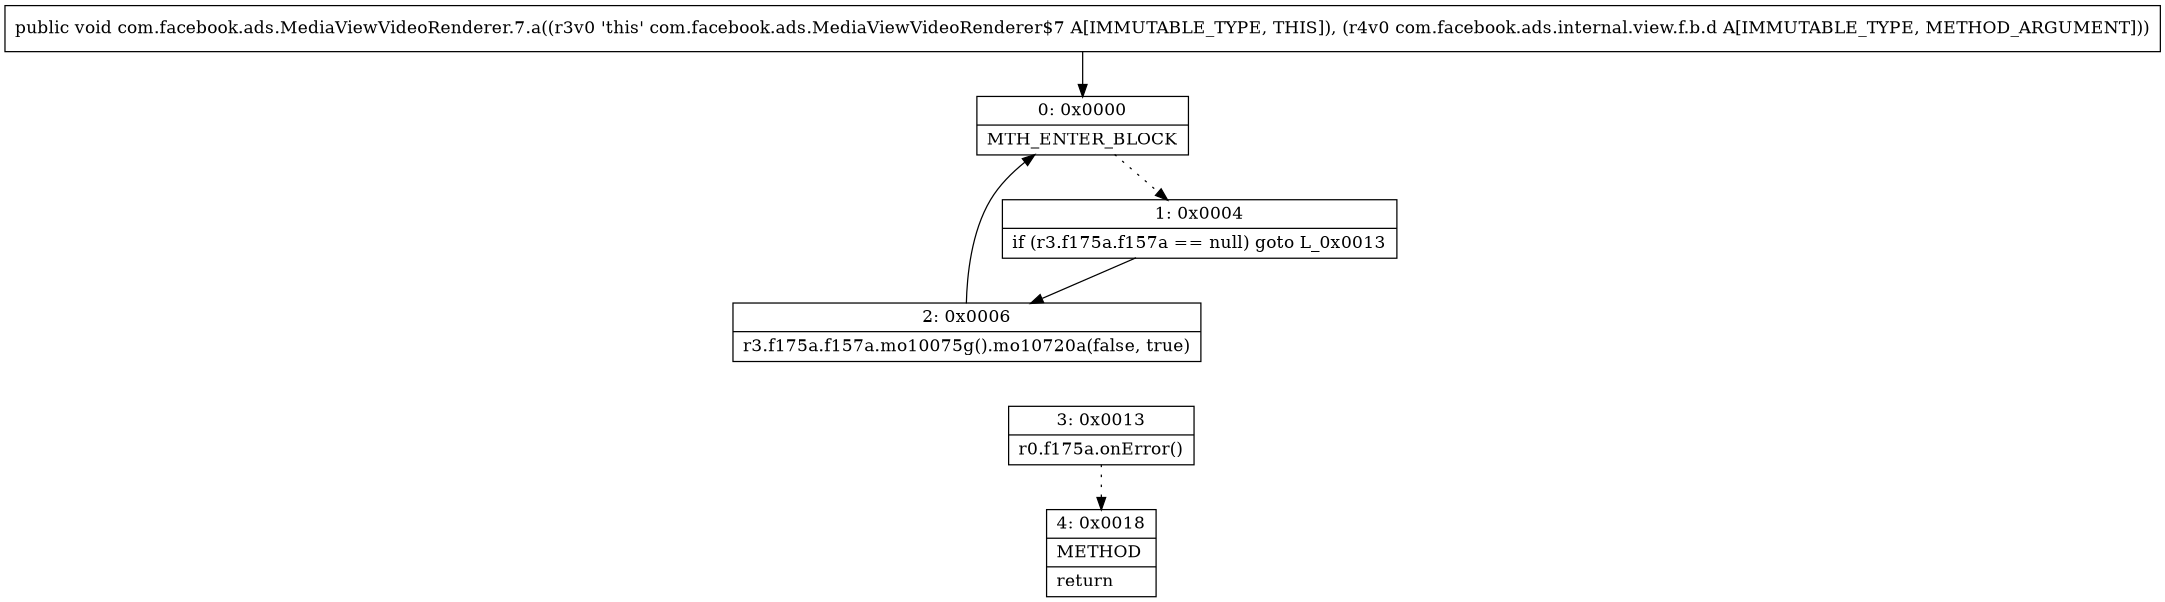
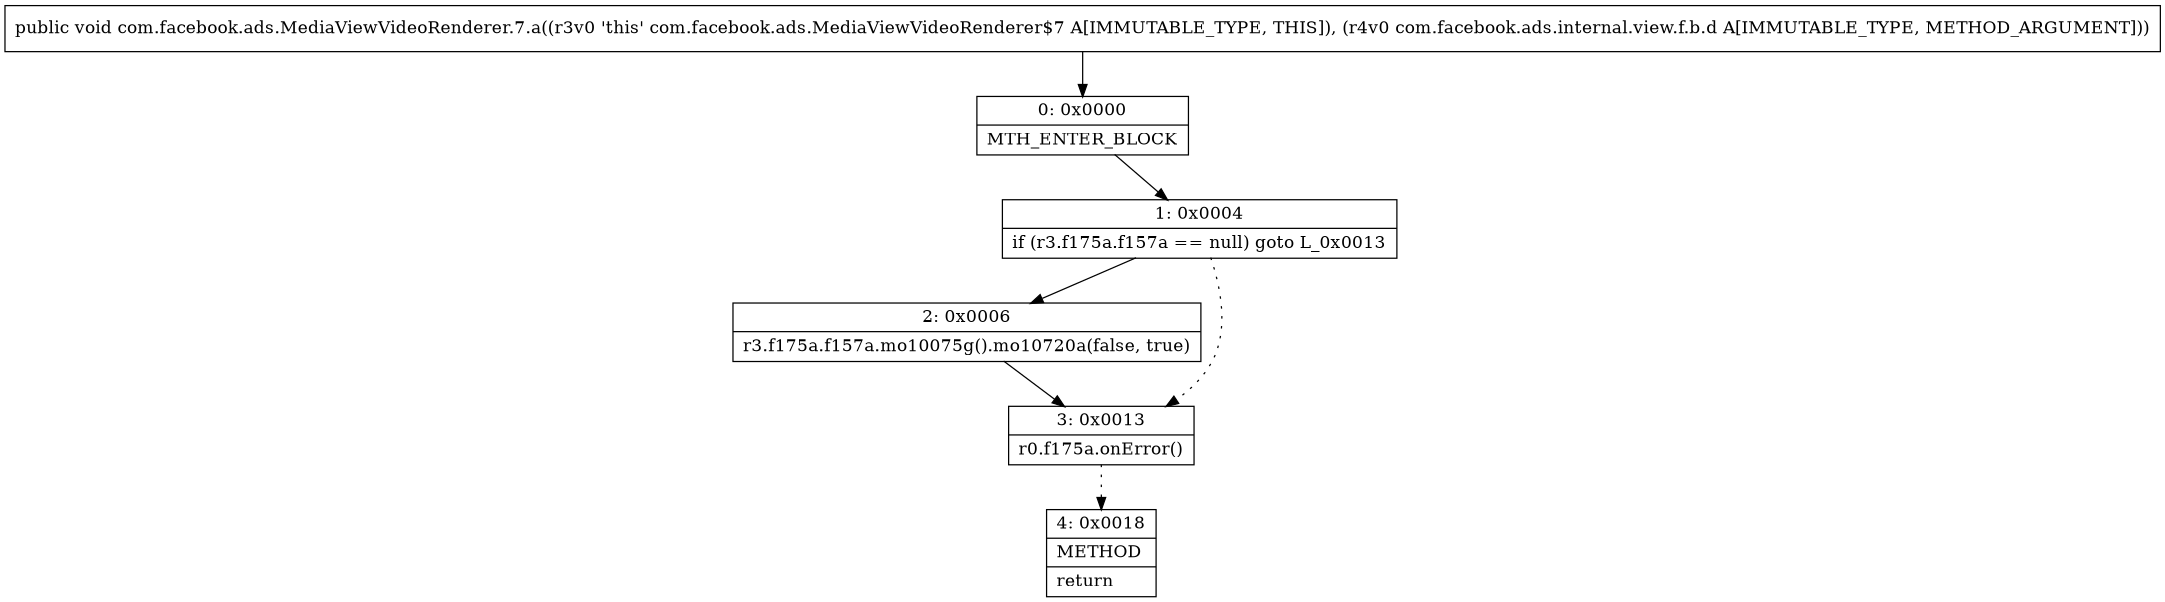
  digraph {
    node [shape=record]
    edge [style=dotted]
    n1 [label="{0\:\ 0x0000|MTH_ENTER_BLOCK\l}"]
    n2 [label="{1\:\ 0x0004|if (r3.f175a.f157a == null) goto L_0x0013\l}"]
    n3 [label="{2\:\ 0x0006|r3.f175a.f157a.mo10075g().mo10720a(false, true)\l}"]
    n4 [label="{3\:\ 0x0013|r0.f175a.onError()\l}"]
    n5 [label="{4\:\ 0x0018|METHOD\l|return\l}"]
    n6 [label="{public void com.facebook.ads.MediaViewVideoRenderer.7.a((r3v0 'this' com.facebook.ads.MediaViewVideoRenderer$7 A[IMMUTABLE_TYPE, THIS]), (r4v0 com.facebook.ads.internal.view.f.b.d A[IMMUTABLE_TYPE, METHOD_ARGUMENT])) }"]
-   n1 -> n2
+   n1 -> n2 [style=solid]
    n2 -> n3 [style=solid]
-   n3 -> n1 [style=solid]
+   n2 -> n4
+   n3 -> n4 [style=solid]
    n4 -> n5
    n6 -> n1 [style=solid]
  }
